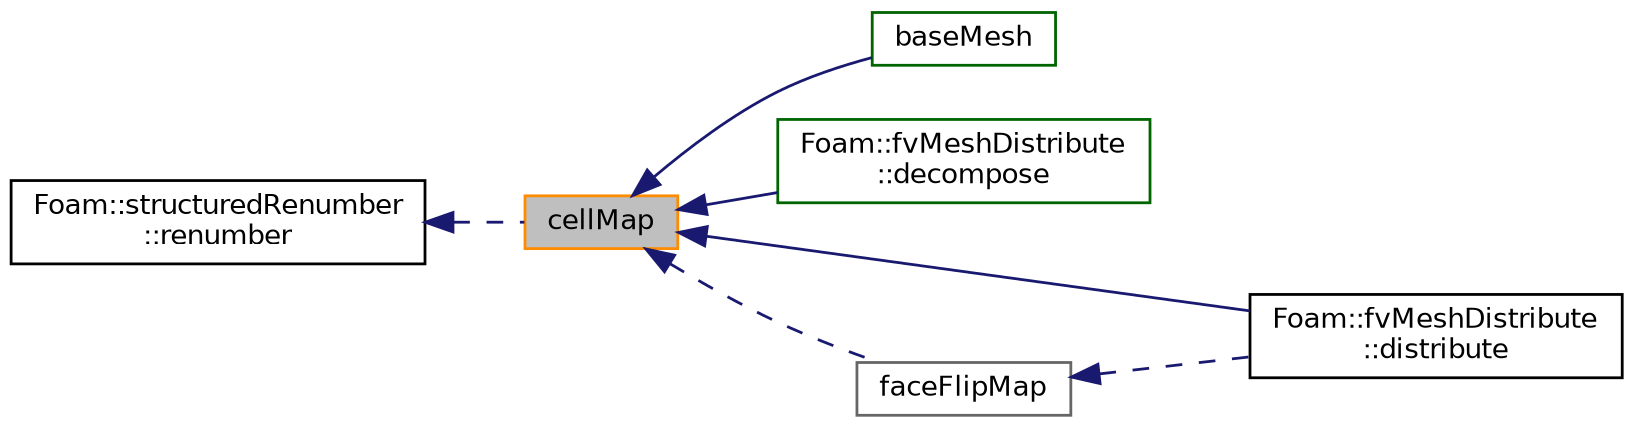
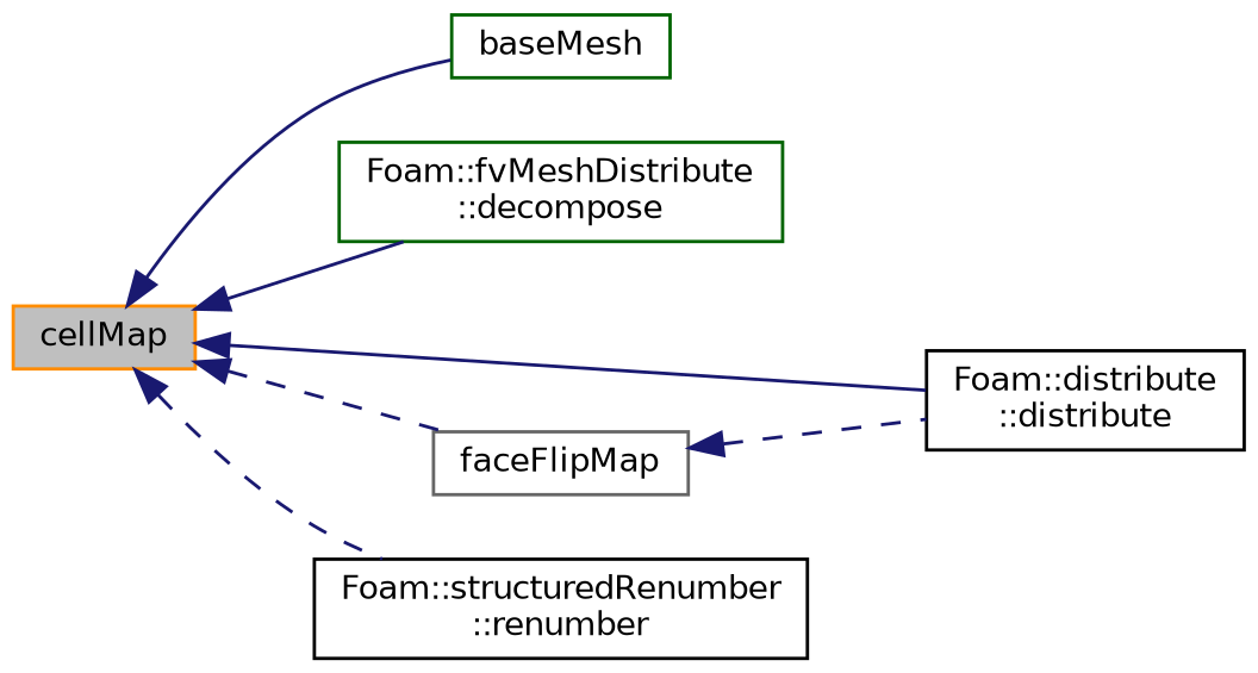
  digraph {
    rankdir=LR
    node [color=darkgreen fontname=Helvetica fontsize=10 shape=record]
    edge [color=midnightblue dir=back fontname=Helvetica fontsize=10 labelfontname=Helvetica labelfontsize=10 style=solid]
    n1 [color=darkorange fillcolor=grey75 fontcolor=black height=0.2 label=cellMap style=filled width=0.4]
    n2 [height=0.2 label=baseMesh width=0.4]
    n3 [height=0.2 label="Foam::fvMeshDistribute\l::decompose" width=0.4]
-   n4 [color=black height=0.2 label="Foam::fvMeshDistribute\l::distribute" width=0.4]
+   n4 [color=black height=0.2 label="Foam::distribute\l::distribute" width=0.4]
    n5 [color=gray40 height=0.2 label=faceFlipMap width=0.4]
    n6 [color=black height=0.2 label="Foam::structuredRenumber\l::renumber" width=0.4]
    n1 -> n2
    n1 -> n3
    n1 -> n4
    n1 -> n5 [style=dashed]
-   n6 -> n1 [style=dashed]
+   n1 -> n6 [style=dashed]
    n5 -> n4 [style=dashed]
  }
